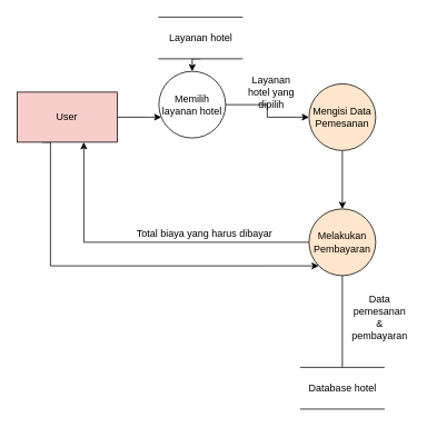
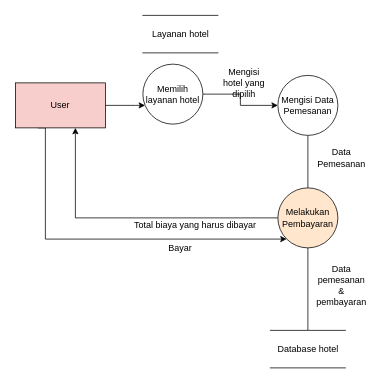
  <mxCell id="0" />
  <mxCell id="1" parent="0" />
  <mxCell id="2" style="edgeStyle=orthogonalEdgeStyle;rounded=0;orthogonalLoop=1;jettySize=auto;html=1;exitX=1;exitY=0.5;exitDx=0;exitDy=0;" parent="1" source="4" target="6" edge="1"><mxGeometry relative="1" as="geometry"><Array as="points"><mxPoint x="180" y="140" /><mxPoint x="180" y="140" /></Array></mxGeometry></mxCell>
  <mxCell id="3" style="edgeStyle=orthogonalEdgeStyle;rounded=0;orthogonalLoop=1;jettySize=auto;html=1;exitX=0.25;exitY=1;exitDx=0;exitDy=0;entryX=0;entryY=1;entryDx=0;entryDy=0;" edge="1" parent="1" source="4" target="15"><mxGeometry relative="1" as="geometry"><Array as="points"><mxPoint x="60" y="170" /><mxPoint x="60" y="318" /></Array></mxGeometry></mxCell>
  <mxCell id="4" value="User" style="rounded=0;whiteSpace=wrap;html=1;fillColor=#f8cecc;" parent="1" vertex="1"><mxGeometry x="20" y="110" width="120" height="60" as="geometry" /></mxCell>
  <mxCell id="5" style="edgeStyle=orthogonalEdgeStyle;rounded=0;orthogonalLoop=1;jettySize=auto;html=1;exitX=1;exitY=0.5;exitDx=0;exitDy=0;entryX=0;entryY=0.5;entryDx=0;entryDy=0;" parent="1" source="6" target="10" edge="1"><mxGeometry relative="1" as="geometry" /></mxCell>
  <mxCell id="6" value="Memilih layanan hotel" style="ellipse;whiteSpace=wrap;html=1;aspect=fixed;" parent="1" vertex="1"><mxGeometry x="190" y="85" width="80" height="80" as="geometry" /></mxCell>
- <mxCell id="7" style="edgeStyle=orthogonalEdgeStyle;rounded=0;orthogonalLoop=1;jettySize=auto;html=1;exitX=0.5;exitY=1;exitDx=0;exitDy=0;entryX=0.5;entryY=0;entryDx=0;entryDy=0;" parent="1" source="8" target="6" edge="1"><mxGeometry relative="1" as="geometry" /></mxCell>
  <mxCell id="8" value="Layanan hotel" style="html=1;dashed=0;whitespace=wrap;shape=partialRectangle;right=0;left=0;" parent="1" vertex="1"><mxGeometry x="190" y="20" width="100" height="50" as="geometry" /></mxCell>
- <mxCell id="9" style="edgeStyle=orthogonalEdgeStyle;rounded=0;orthogonalLoop=1;jettySize=auto;html=1;exitX=0.5;exitY=1;exitDx=0;exitDy=0;entryX=0.5;entryY=0;entryDx=0;entryDy=0;" edge="1" parent="1" source="10" target="15"><mxGeometry relative="1" as="geometry" /></mxCell>
- <mxCell id="10" value="Mengisi Data Pemesanan" style="ellipse;whiteSpace=wrap;html=1;aspect=fixed;fillColor=#ffe6cc;" parent="1" vertex="1"><mxGeometry x="370" y="100" width="80" height="80" as="geometry" /></mxCell>
- <mxCell id="11" value="Layanan hotel yang dipilih" style="text;html=1;strokeColor=none;fillColor=none;align=center;verticalAlign=middle;whiteSpace=wrap;rounded=0;" parent="1" vertex="1"><mxGeometry x="290" y="100" width="70" height="20" as="geometry" /></mxCell>
+ <mxCell id="9" style="edgeStyle=orthogonalEdgeStyle;rounded=0;orthogonalLoop=1;jettySize=auto;html=1;exitX=0.5;exitY=1;exitDx=0;exitDy=0;entryX=0.5;entryY=0;entryDx=0;entryDy=0;endArrow=none;" edge="1" parent="1" source="10" target="15"><mxGeometry relative="1" as="geometry" /></mxCell>
+ <mxCell id="10" value="Mengisi Data Pemesanan" style="ellipse;whiteSpace=wrap;html=1;aspect=fixed;" parent="1" vertex="1"><mxGeometry x="370" y="100" width="80" height="80" as="geometry" /></mxCell>
+ <mxCell id="11" value="Mengisi hotel yang dipilih" style="text;html=1;strokeColor=none;fillColor=none;align=center;verticalAlign=middle;whiteSpace=wrap;rounded=0;" parent="1" vertex="1"><mxGeometry x="290" y="100" width="70" height="20" as="geometry" /></mxCell>
+ <mxCell id="12" value="Data Pemesanan" style="text;html=1;strokeColor=none;fillColor=none;align=center;verticalAlign=middle;whiteSpace=wrap;rounded=0;" parent="1" vertex="1"><mxGeometry x="420" y="200" width="70" height="20" as="geometry" /></mxCell>
  <mxCell id="13" style="edgeStyle=orthogonalEdgeStyle;rounded=0;orthogonalLoop=1;jettySize=auto;html=1;exitX=0;exitY=0.5;exitDx=0;exitDy=0;" edge="1" parent="1" source="15"><mxGeometry relative="1" as="geometry"><mxPoint x="100" y="170" as="targetPoint" /><Array as="points"><mxPoint x="100" y="290" /><mxPoint x="100" y="170" /></Array></mxGeometry></mxCell>
  <mxCell id="14" style="edgeStyle=orthogonalEdgeStyle;rounded=0;orthogonalLoop=1;jettySize=auto;html=1;exitX=0.5;exitY=1;exitDx=0;exitDy=0;entryX=0.5;entryY=0;entryDx=0;entryDy=0;endArrow=none;" edge="1" parent="1" source="15" target="19"><mxGeometry relative="1" as="geometry" /></mxCell>
  <mxCell id="15" value="Melakukan Pembayaran" style="ellipse;whiteSpace=wrap;html=1;aspect=fixed;fillColor=#ffe6cc;" parent="1" vertex="1"><mxGeometry x="370" y="250" width="80" height="80" as="geometry" /></mxCell>
- <mxCell id="16" value="Total biaya yang harus dibayar" style="text;html=1;strokeColor=none;fillColor=none;align=center;verticalAlign=middle;whiteSpace=wrap;rounded=0;" vertex="1" parent="1"><mxGeometry x="160" y="270" width="170" height="20" as="geometry" /></mxCell>
+ <mxCell id="16" value="Total biaya yang harus dibayar" style="text;html=1;strokeColor=none;fillColor=none;align=center;verticalAlign=middle;whiteSpace=wrap;rounded=0;" vertex="1" parent="1"><mxGeometry x="175" y="290" width="170" height="20" as="geometry" /></mxCell>
+ <mxCell id="17" value="Bayar" style="text;html=1;strokeColor=none;fillColor=none;align=center;verticalAlign=middle;whiteSpace=wrap;rounded=0;" vertex="1" parent="1"><mxGeometry x="205" y="320" width="70" height="20" as="geometry" /></mxCell>
  <mxCell id="18" value="Data pemesanan &amp;amp; pembayaran" style="text;html=1;strokeColor=none;fillColor=none;align=center;verticalAlign=middle;whiteSpace=wrap;rounded=0;" vertex="1" parent="1"><mxGeometry x="435" y="370" width="40" height="20" as="geometry" /></mxCell>
  <mxCell id="19" value="Database hotel" style="html=1;dashed=0;whitespace=wrap;shape=partialRectangle;right=0;left=0;" vertex="1" parent="1"><mxGeometry x="360" y="440" width="100" height="50" as="geometry" /></mxCell>
